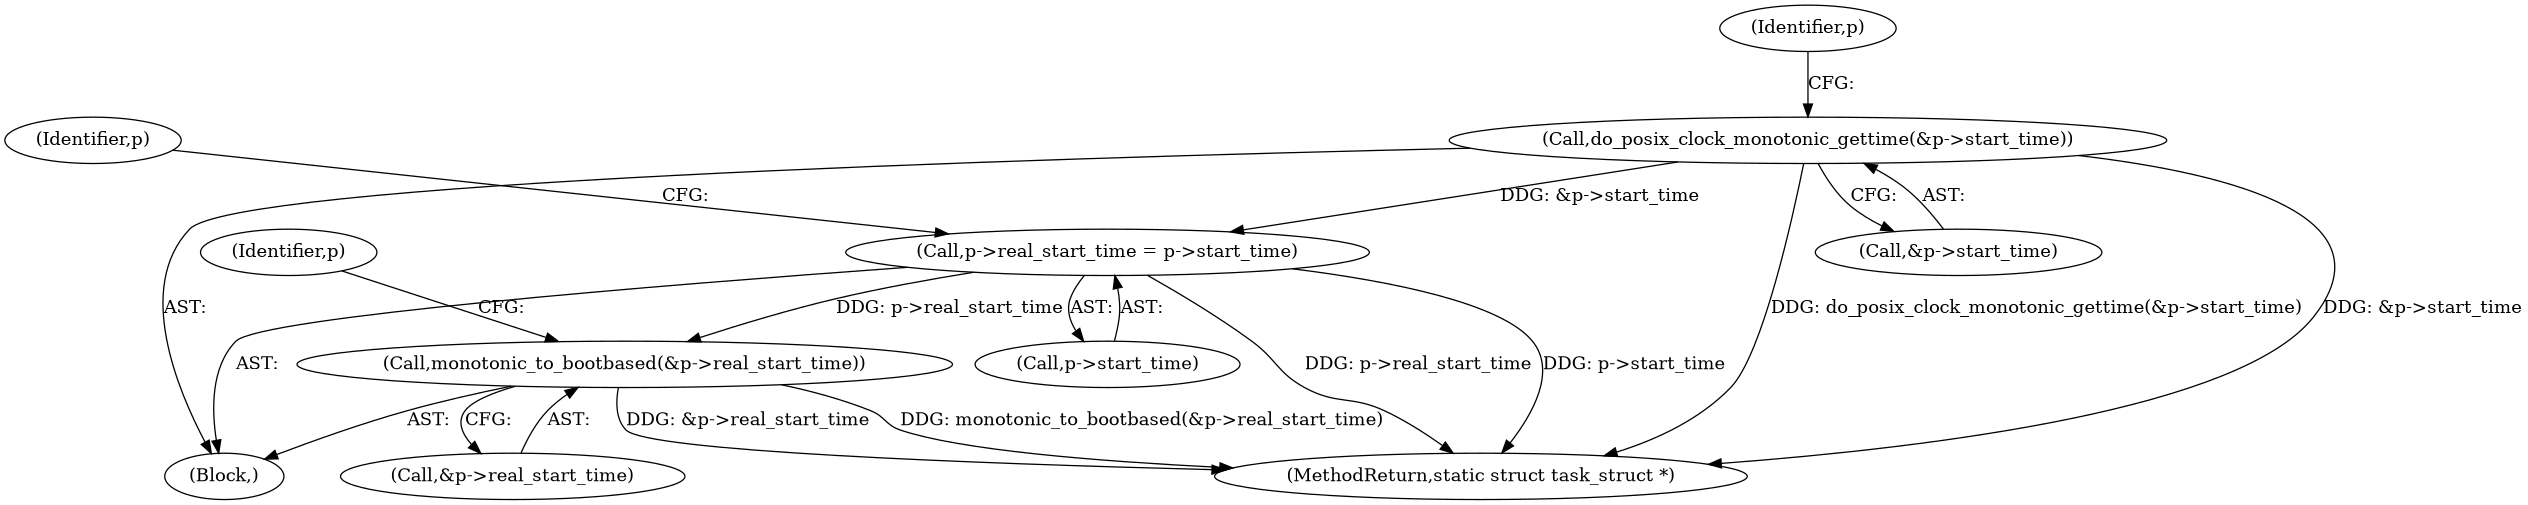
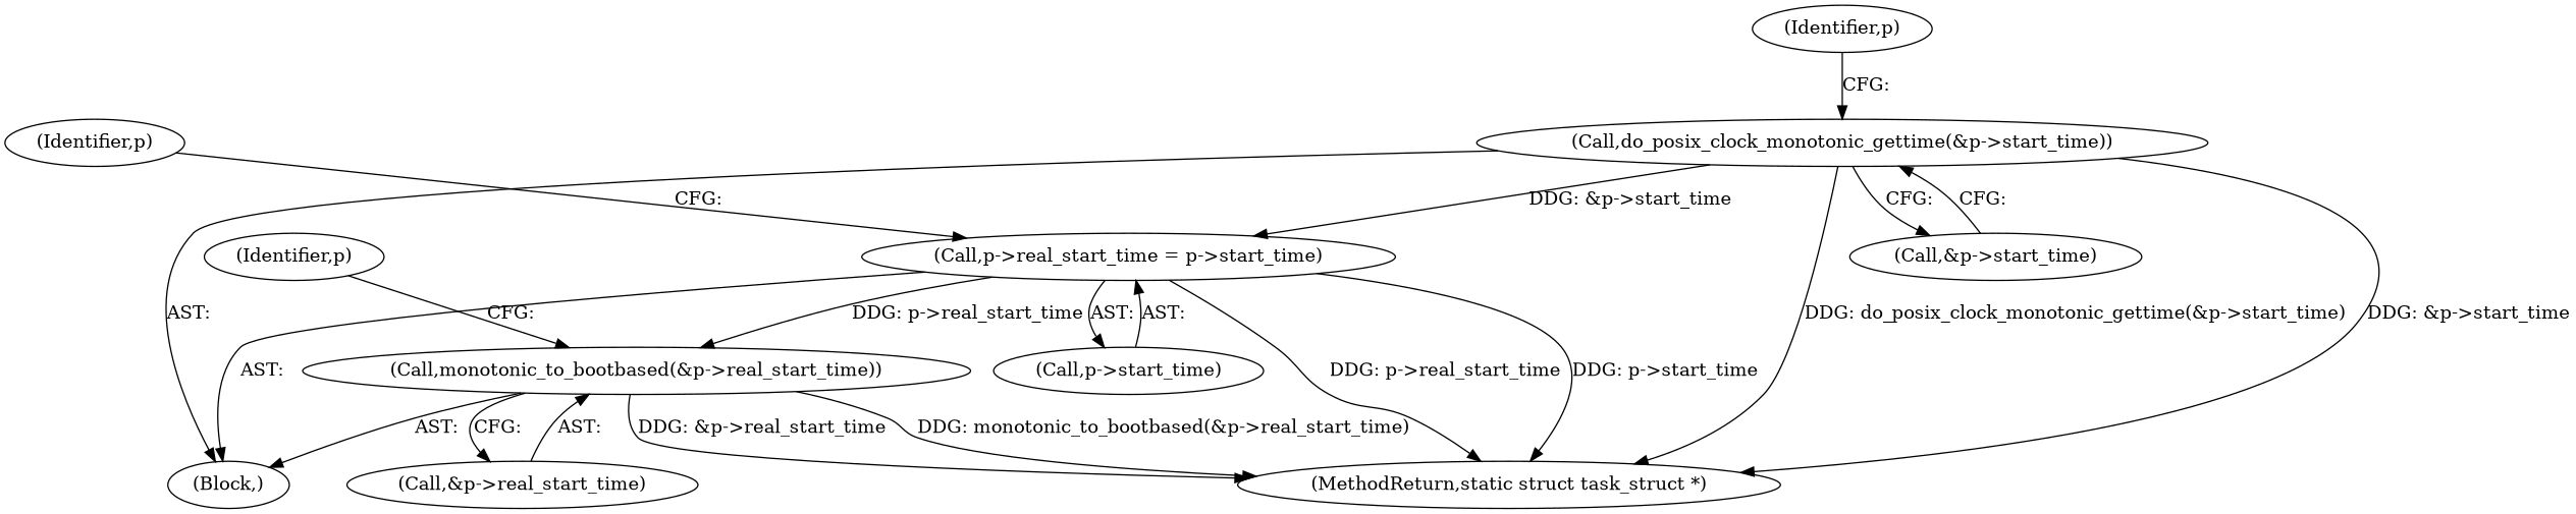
  digraph {
    n1 [label="(Call,do_posix_clock_monotonic_gettime(&p->start_time))"]
    n2 [label="(Call,p->real_start_time = p->start_time)"]
    n3 [label="(Block,)"]
    n4 [label="(MethodReturn,static struct task_struct *)"]
    n5 [label="(Call,&p->start_time)"]
    n6 [label="(Call,monotonic_to_bootbased(&p->real_start_time))"]
    n7 [label="(Call,p->start_time)"]
    n8 [label="(Call,&p->real_start_time)"]
    n9 [label="(Identifier,p)"]
    n10 [label="(Identifier,p)"]
    n11 [label="(Identifier,p)"]
    n1 -> n2 [label="DDG: &p->start_time"]
    n1 -> n3 [label="AST: "]
    n1 -> n4 [label="DDG: &p->start_time"]
    n1 -> n4 [label="DDG: do_posix_clock_monotonic_gettime(&p->start_time)"]
    n1 -> n5 [label="CFG: "]
    n2 -> n3 [label="AST: "]
    n2 -> n4 [label="DDG: p->real_start_time"]
    n2 -> n4 [label="DDG: p->start_time"]
    n2 -> n6 [label="DDG: p->real_start_time"]
    n2 -> n7 [label="AST: "]
-   n5 -> n1 [label="AST: "]
+   n5 -> n1 [label="CFG: "]
    n6 -> n3 [label="AST: "]
    n6 -> n4 [label="DDG: &p->real_start_time"]
    n6 -> n4 [label="DDG: monotonic_to_bootbased(&p->real_start_time)"]
    n6 -> n8 [label="CFG: "]
    n7 -> n2 [label="AST: "]
    n8 -> n6 [label="AST: "]
    n9 -> n6 [label="CFG: "]
    n10 -> n2 [label="CFG: "]
    n11 -> n1 [label="CFG: "]
  }
